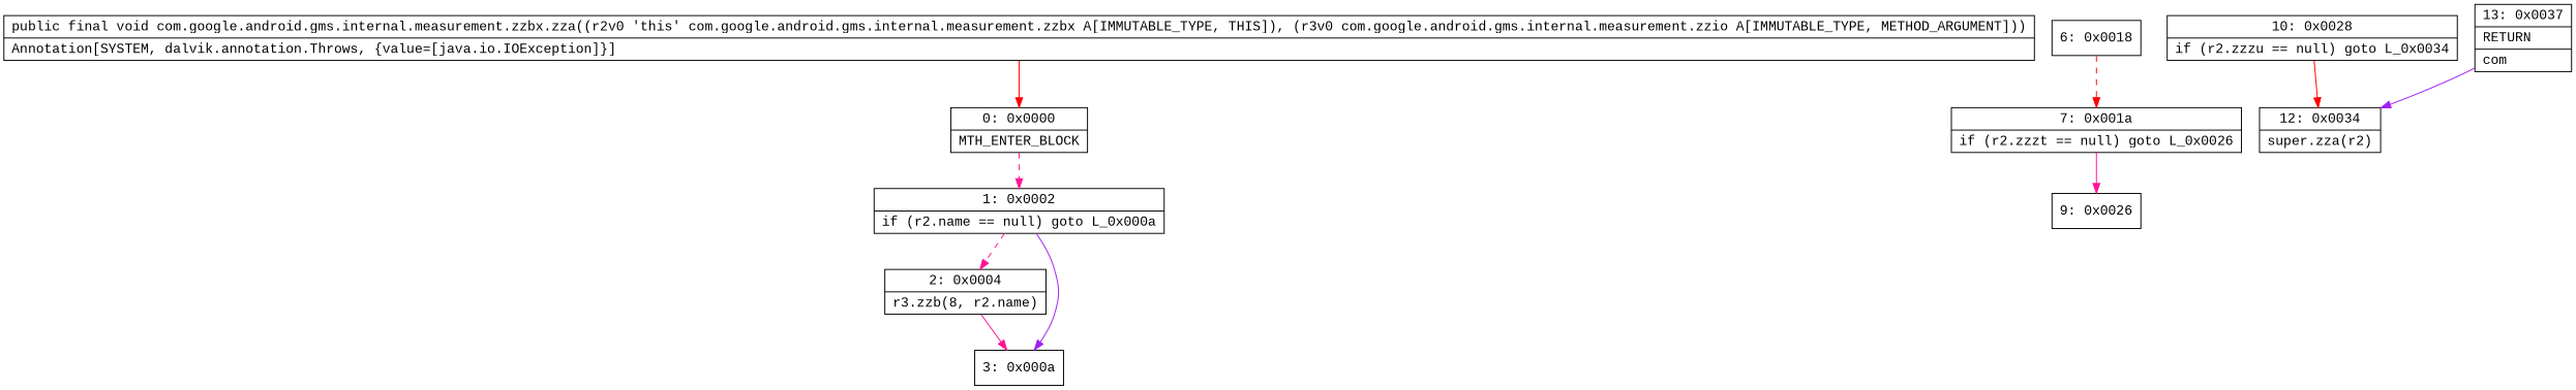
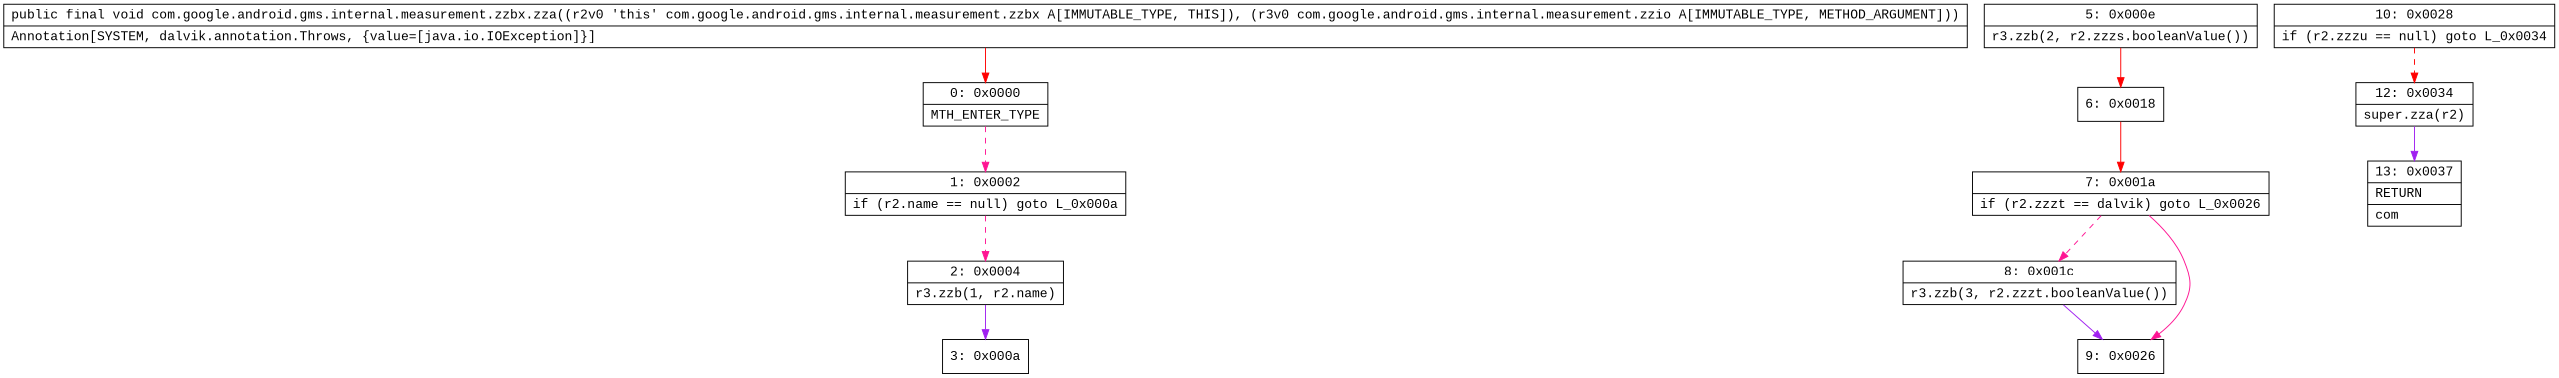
  digraph {
    fontname="Liberation Mono"
    node [fontname="Liberation Mono" shape=record]
    edge [color=deeppink fontname="Liberation Mono"]
-   n1 [label="{0\:\ 0x0000|MTH_ENTER_BLOCK\l}"]
+   n1 [label="{0\:\ 0x0000|MTH_ENTER_TYPE\l}"]
    n2 [label="{1\:\ 0x0002|if (r2.name == null) goto L_0x000a\l}"]
-   n3 [label="{2\:\ 0x0004|r3.zzb(8, r2.name)\l}"]
+   n3 [label="{2\:\ 0x0004|r3.zzb(1, r2.name)\l}"]
    n4 [label="{3\:\ 0x000a}"]
+   n5 [label="{5\:\ 0x000e|r3.zzb(2, r2.zzzs.booleanValue())\l}"]
    n6 [label="{6\:\ 0x0018}"]
-   n7 [label="{7\:\ 0x001a|if (r2.zzzt == null) goto L_0x0026\l}"]
+   n7 [label="{7\:\ 0x001a|if (r2.zzzt == dalvik) goto L_0x0026\l}"]
+   n8 [label="{8\:\ 0x001c|r3.zzb(3, r2.zzzt.booleanValue())\l}"]
    n9 [label="{9\:\ 0x0026}"]
    n10 [label="{10\:\ 0x0028|if (r2.zzzu == null) goto L_0x0034\l}"]
    n11 [label="{12\:\ 0x0034|super.zza(r2)\l}"]
    n12 [label="{13\:\ 0x0037|RETURN\l|com\l}"]
    n13 [label="{public final void com.google.android.gms.internal.measurement.zzbx.zza((r2v0 'this' com.google.android.gms.internal.measurement.zzbx A[IMMUTABLE_TYPE, THIS]), (r3v0 com.google.android.gms.internal.measurement.zzio A[IMMUTABLE_TYPE, METHOD_ARGUMENT]))  | Annotation[SYSTEM, dalvik.annotation.Throws, \{value=[java.io.IOException]\}]\l}"]
    n1 -> n2 [style=dashed]
    n2 -> n3 [style=dashed]
-   n2 -> n4 [color=purple]
-   n3 -> n4
-   n6 -> n7 [color=red style=dashed]
+   n3 -> n4 [color=purple]
+   n5 -> n6 [color=red]
+   n6 -> n7 [color=red]
+   n7 -> n8 [style=dashed]
    n7 -> n9
-   n10 -> n11 [color=red]
-   n12 -> n11 [color=purple]
+   n8 -> n9 [color=purple]
+   n10 -> n11 [color=red style=dashed]
+   n11 -> n12 [color=purple]
    n13 -> n1 [color=red]
  }
